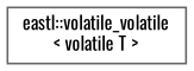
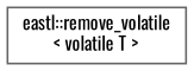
  digraph {
    rankdir=LR
    fontname=Oswald
-   n1 [color=grey40 fillcolor=white fontname=Oswald fontsize=10 height=0.2 label="eastl::volatile_volatile\l\< volatile T \>" shape=box style=filled width=0.4]
+   n1 [color=grey40 fillcolor=white fontname=Oswald fontsize=10 height=0.2 label="eastl::remove_volatile\l\< volatile T \>" shape=box style=filled width=0.4]
  }
